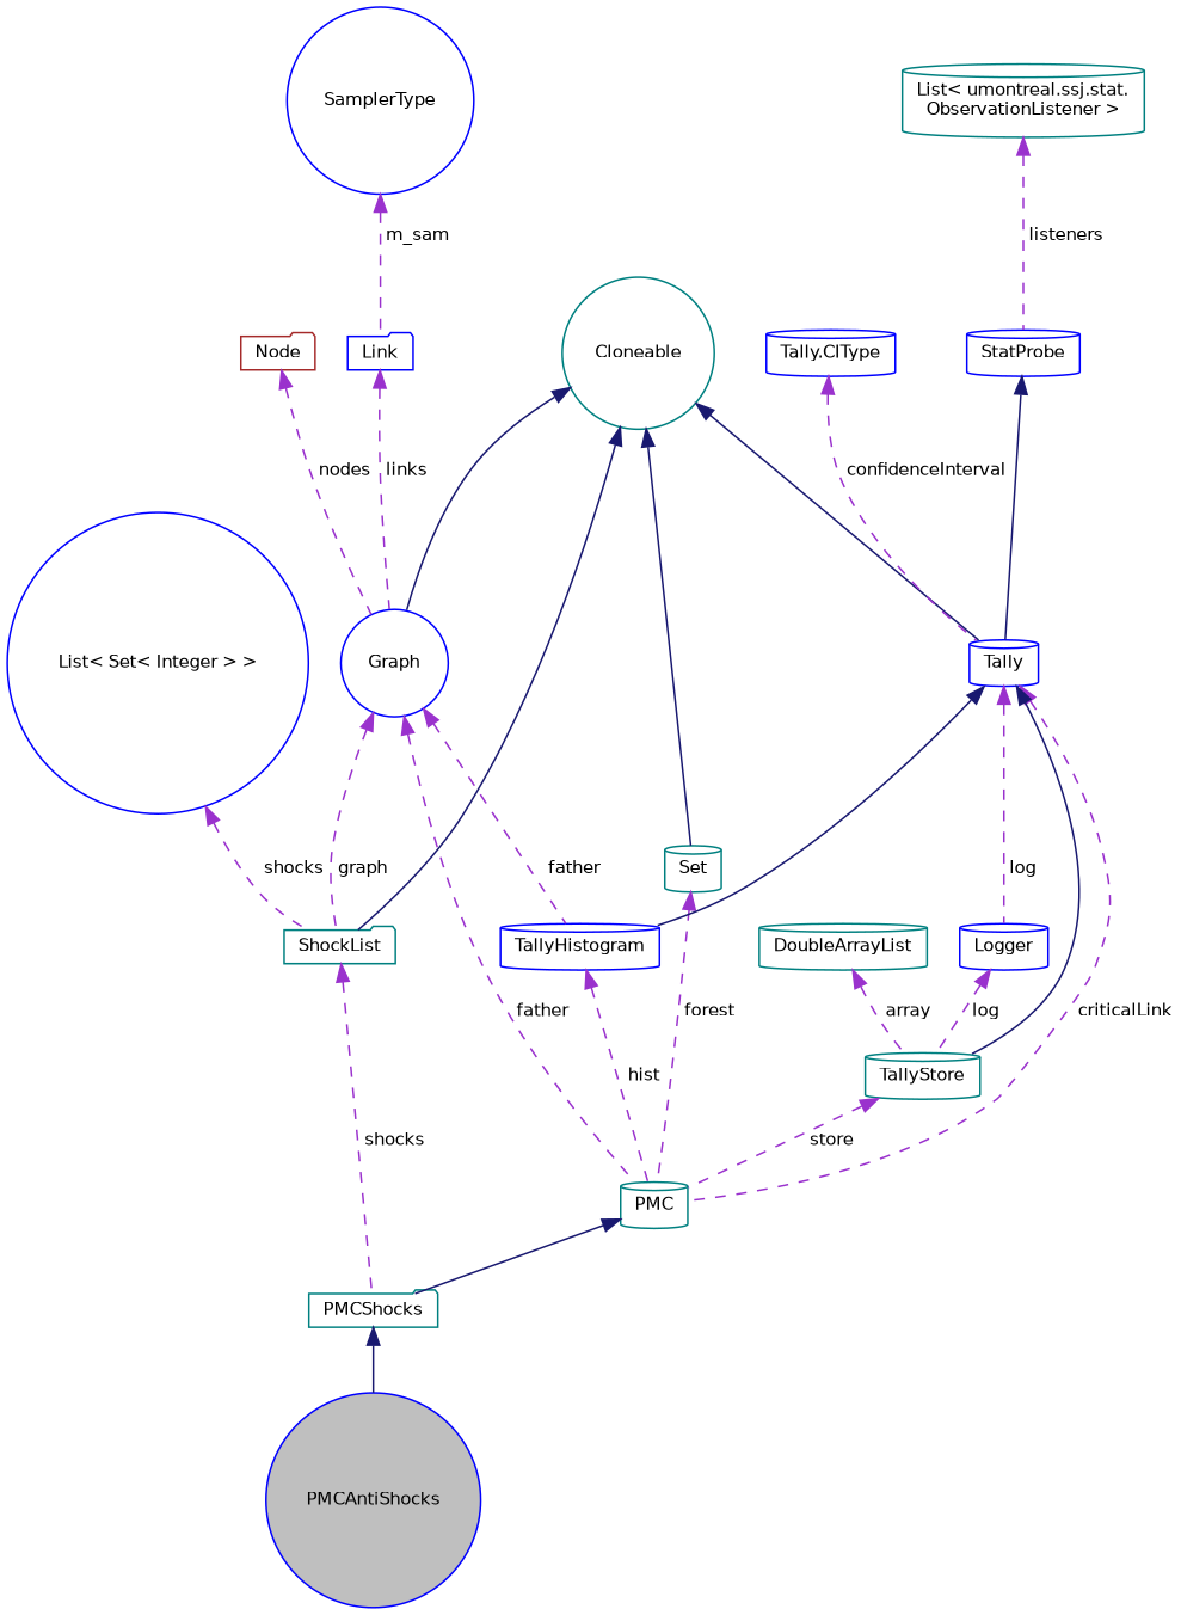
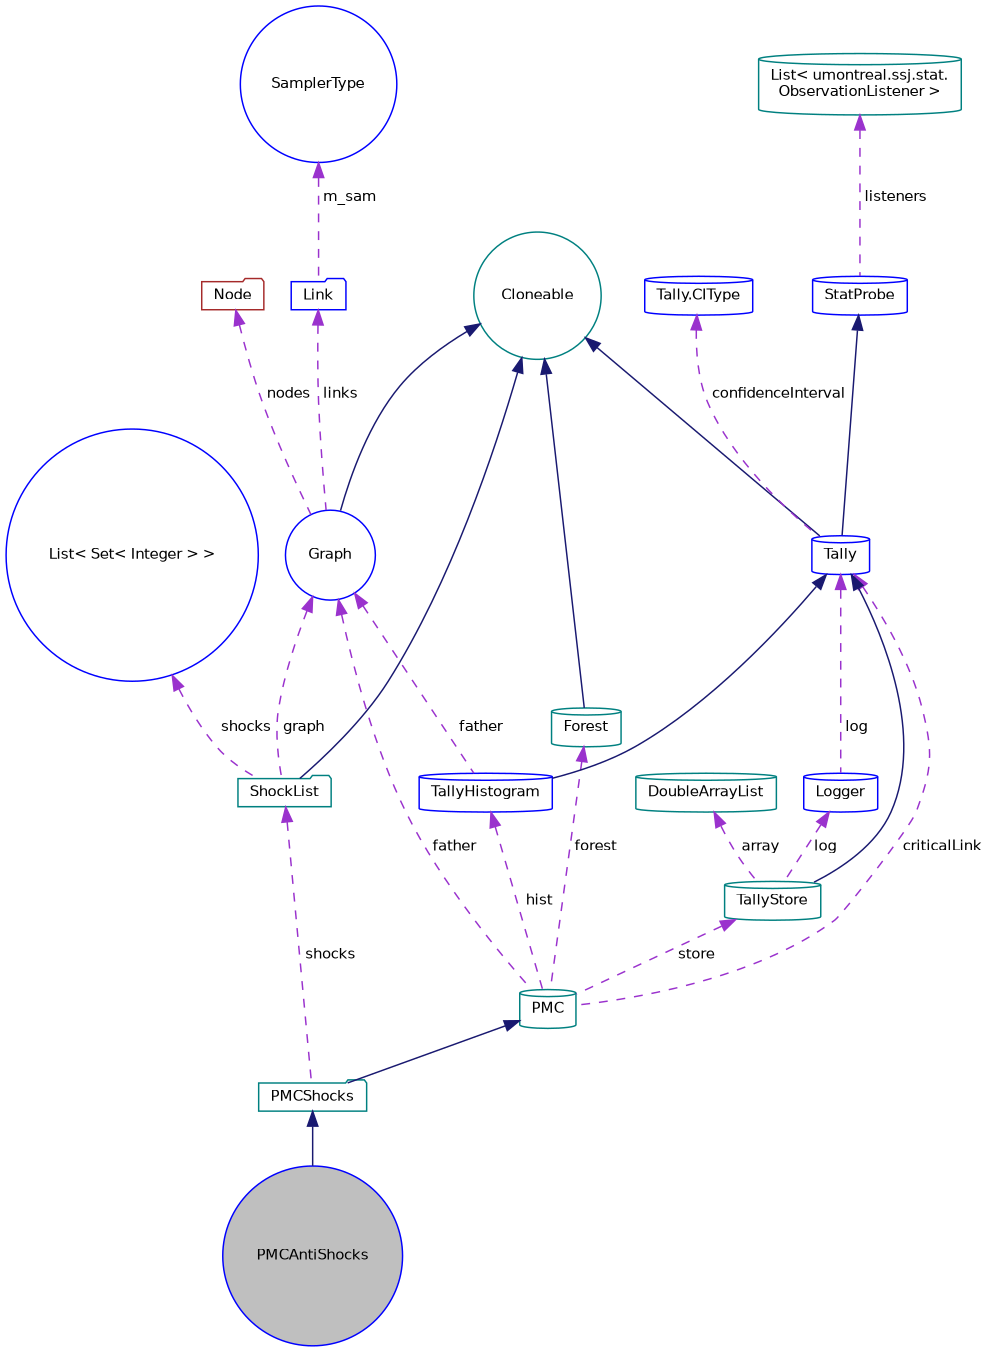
  digraph {
    node [color=blue fontname=Helvetica fontsize=10 shape=cylinder]
    edge [color=darkorchid3 dir=back fontname=Helvetica fontsize=10 labelfontname=Helvetica labelfontsize=10 style=dashed]
    n1 [fillcolor=grey75 fontcolor=black height=0.2 label=PMCAntiShocks shape=circle style=filled width=0.4]
    n2 [color=teal height=0.2 label=PMCShocks shape=folder width=0.4]
    n3 [color=teal height=0.2 label=PMC width=0.4]
-   n4 [color=teal height=0.2 label=Set width=0.4]
+   n4 [color=teal height=0.2 label=Forest width=0.4]
    n5 [color=teal height=0.2 label=Cloneable shape=circle width=0.4]
    n6 [height=0.2 label="Graph" shape=circle width=0.4]
    n7 [height=0.2 label=Tally width=0.4]
    n8 [color=teal height=0.2 label=ShockList shape=folder width=0.4]
    n9 [height=0.2 label=TallyHistogram width=0.4]
    n10 [color=teal height=0.2 label=TallyStore width=0.4]
    n11 [height=0.2 label=Logger width=0.4]
    n12 [color=brown height=0.2 label="Node" shape=folder width=0.4]
    n13 [height=0.2 label=Link shape=folder width=0.4]
    n14 [height=0.2 label=SamplerType shape=circle width=0.4]
    n15 [height=0.2 label=StatProbe width=0.4]
    n16 [color=teal height=0.2 label="List\< umontreal.ssj.stat.\lObservationListener \>" width=0.4]
    n17 [height=0.2 label="Tally.CIType" width=0.4]
    n18 [color=teal height=0.2 label=DoubleArrayList width=0.4]
    n19 [height=0.2 label="List\< Set\< Integer \> \>" shape=circle width=0.4]
    n2 -> n1 [color=midnightblue style=solid]
    n3 -> n2 [color=midnightblue style=solid]
    n4 -> n3 [label=" forest"]
    n5 -> n4 [color=midnightblue style=solid]
    n5 -> n6 [color=midnightblue style=solid]
    n5 -> n7 [color=midnightblue style=solid]
    n5 -> n8 [color=midnightblue style=solid]
    n6 -> n3 [label=" father"]
    n6 -> n8 [label=" graph"]
    n6 -> n9 [label=" father"]
    n7 -> n3 [label=" criticalLink"]
    n7 -> n9 [color=midnightblue style=solid]
    n7 -> n10 [color=midnightblue style=solid]
    n7 -> n11 [label=" log"]
    n8 -> n2 [label=" shocks"]
    n9 -> n3 [label=" hist"]
    n10 -> n3 [label=" store"]
    n11 -> n10 [label=" log"]
    n12 -> n6 [label=" nodes"]
    n13 -> n6 [label=" links"]
    n14 -> n13 [label=" m_sam"]
    n15 -> n7 [color=midnightblue style=solid]
    n16 -> n15 [label=" listeners"]
    n17 -> n7 [label=" confidenceInterval"]
    n18 -> n10 [label=" array"]
    n19 -> n8 [label=" shocks"]
  }
